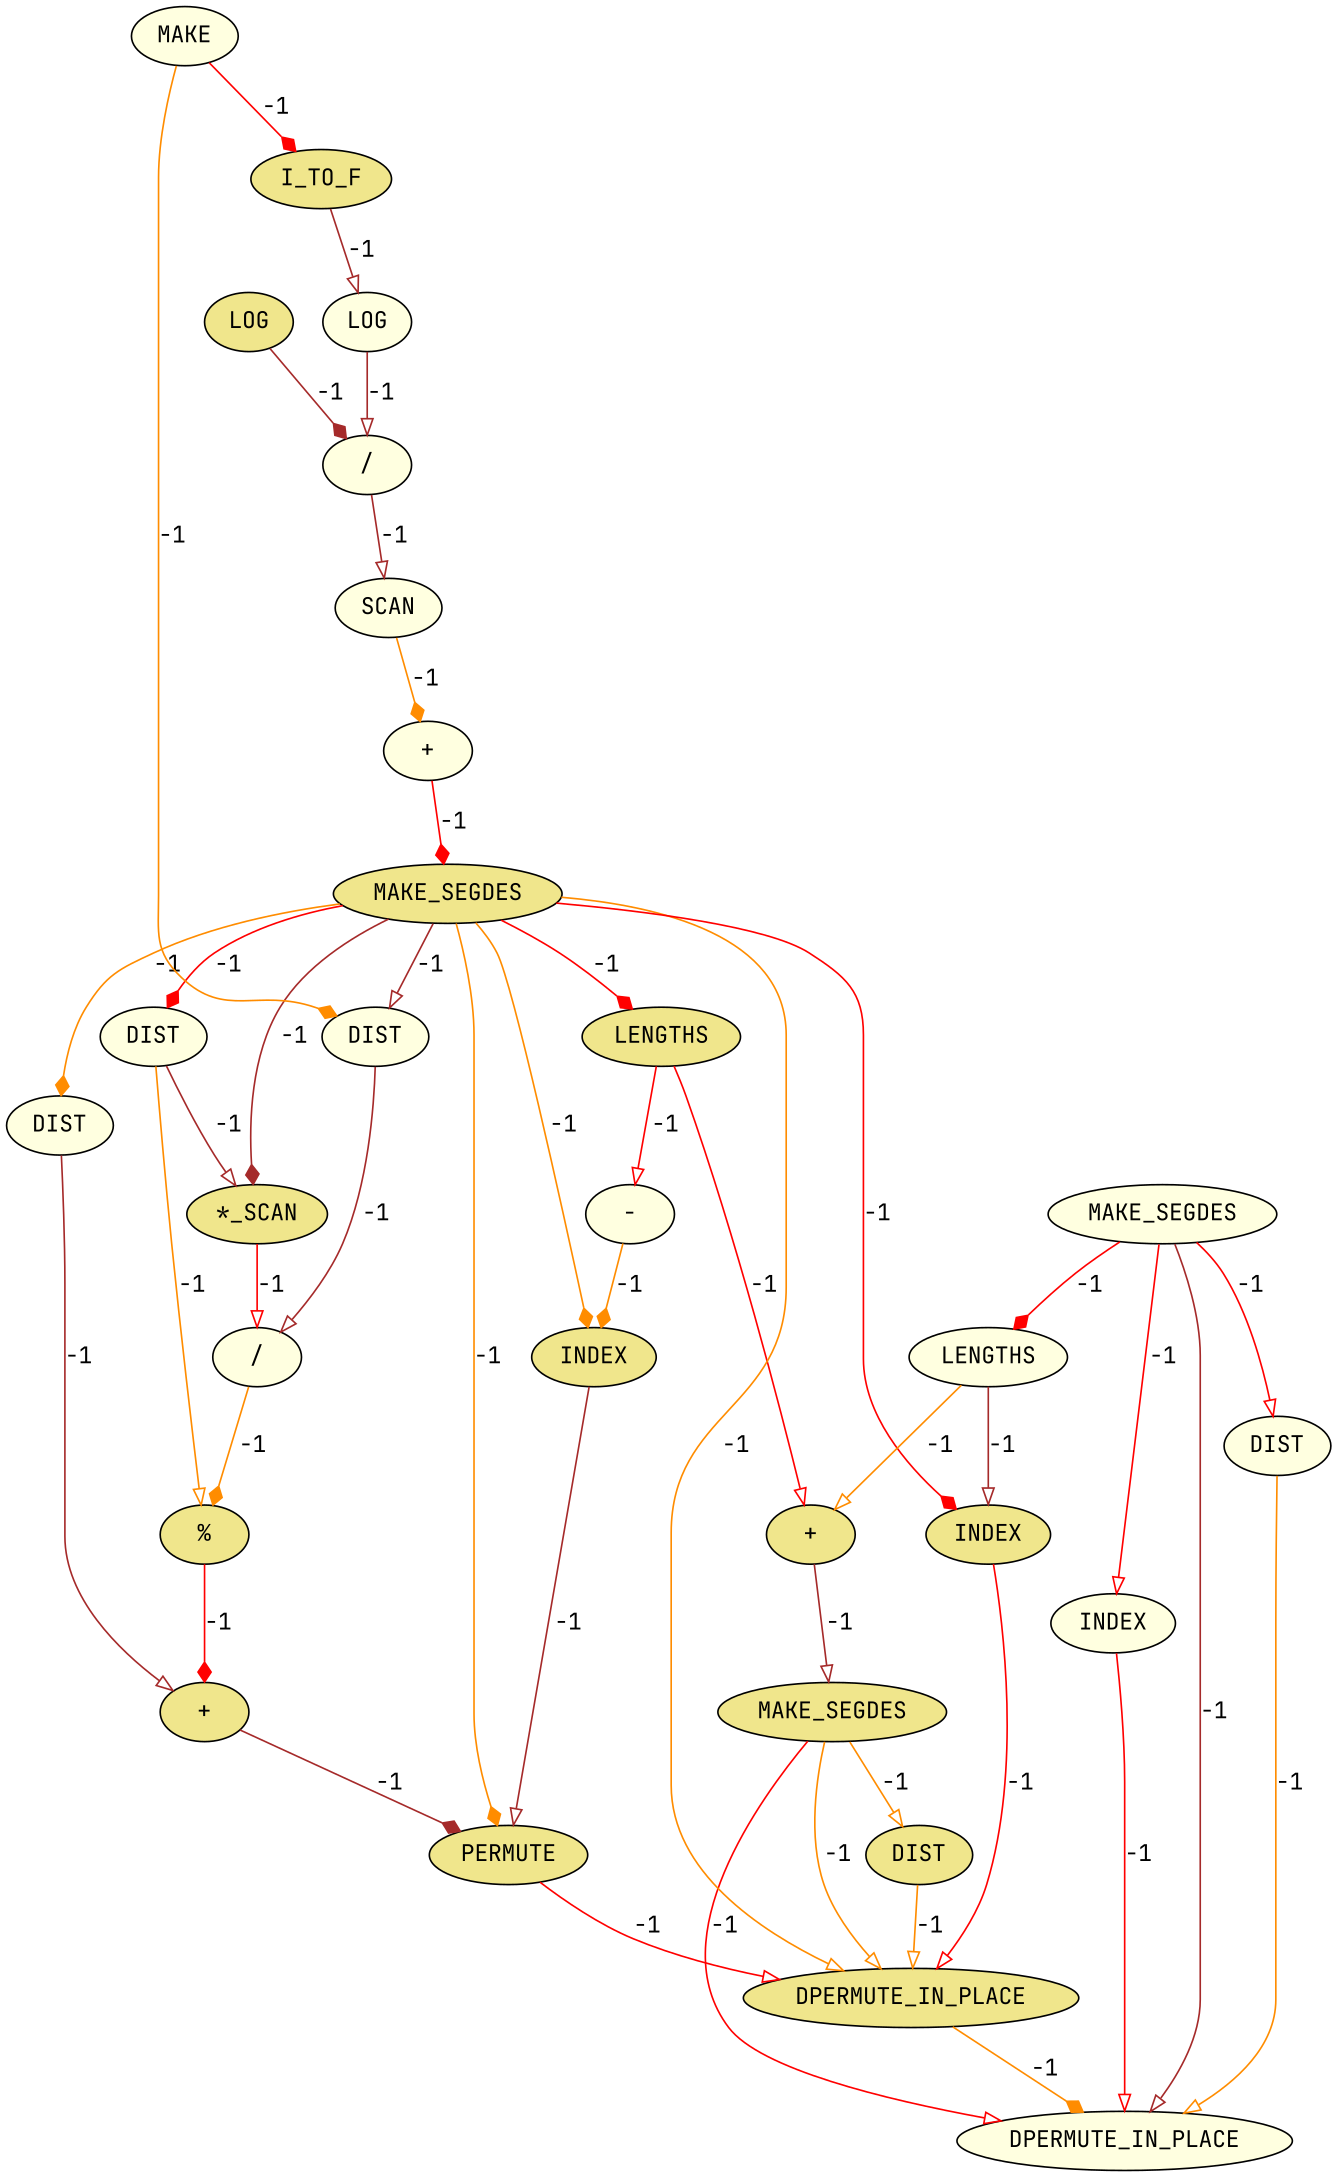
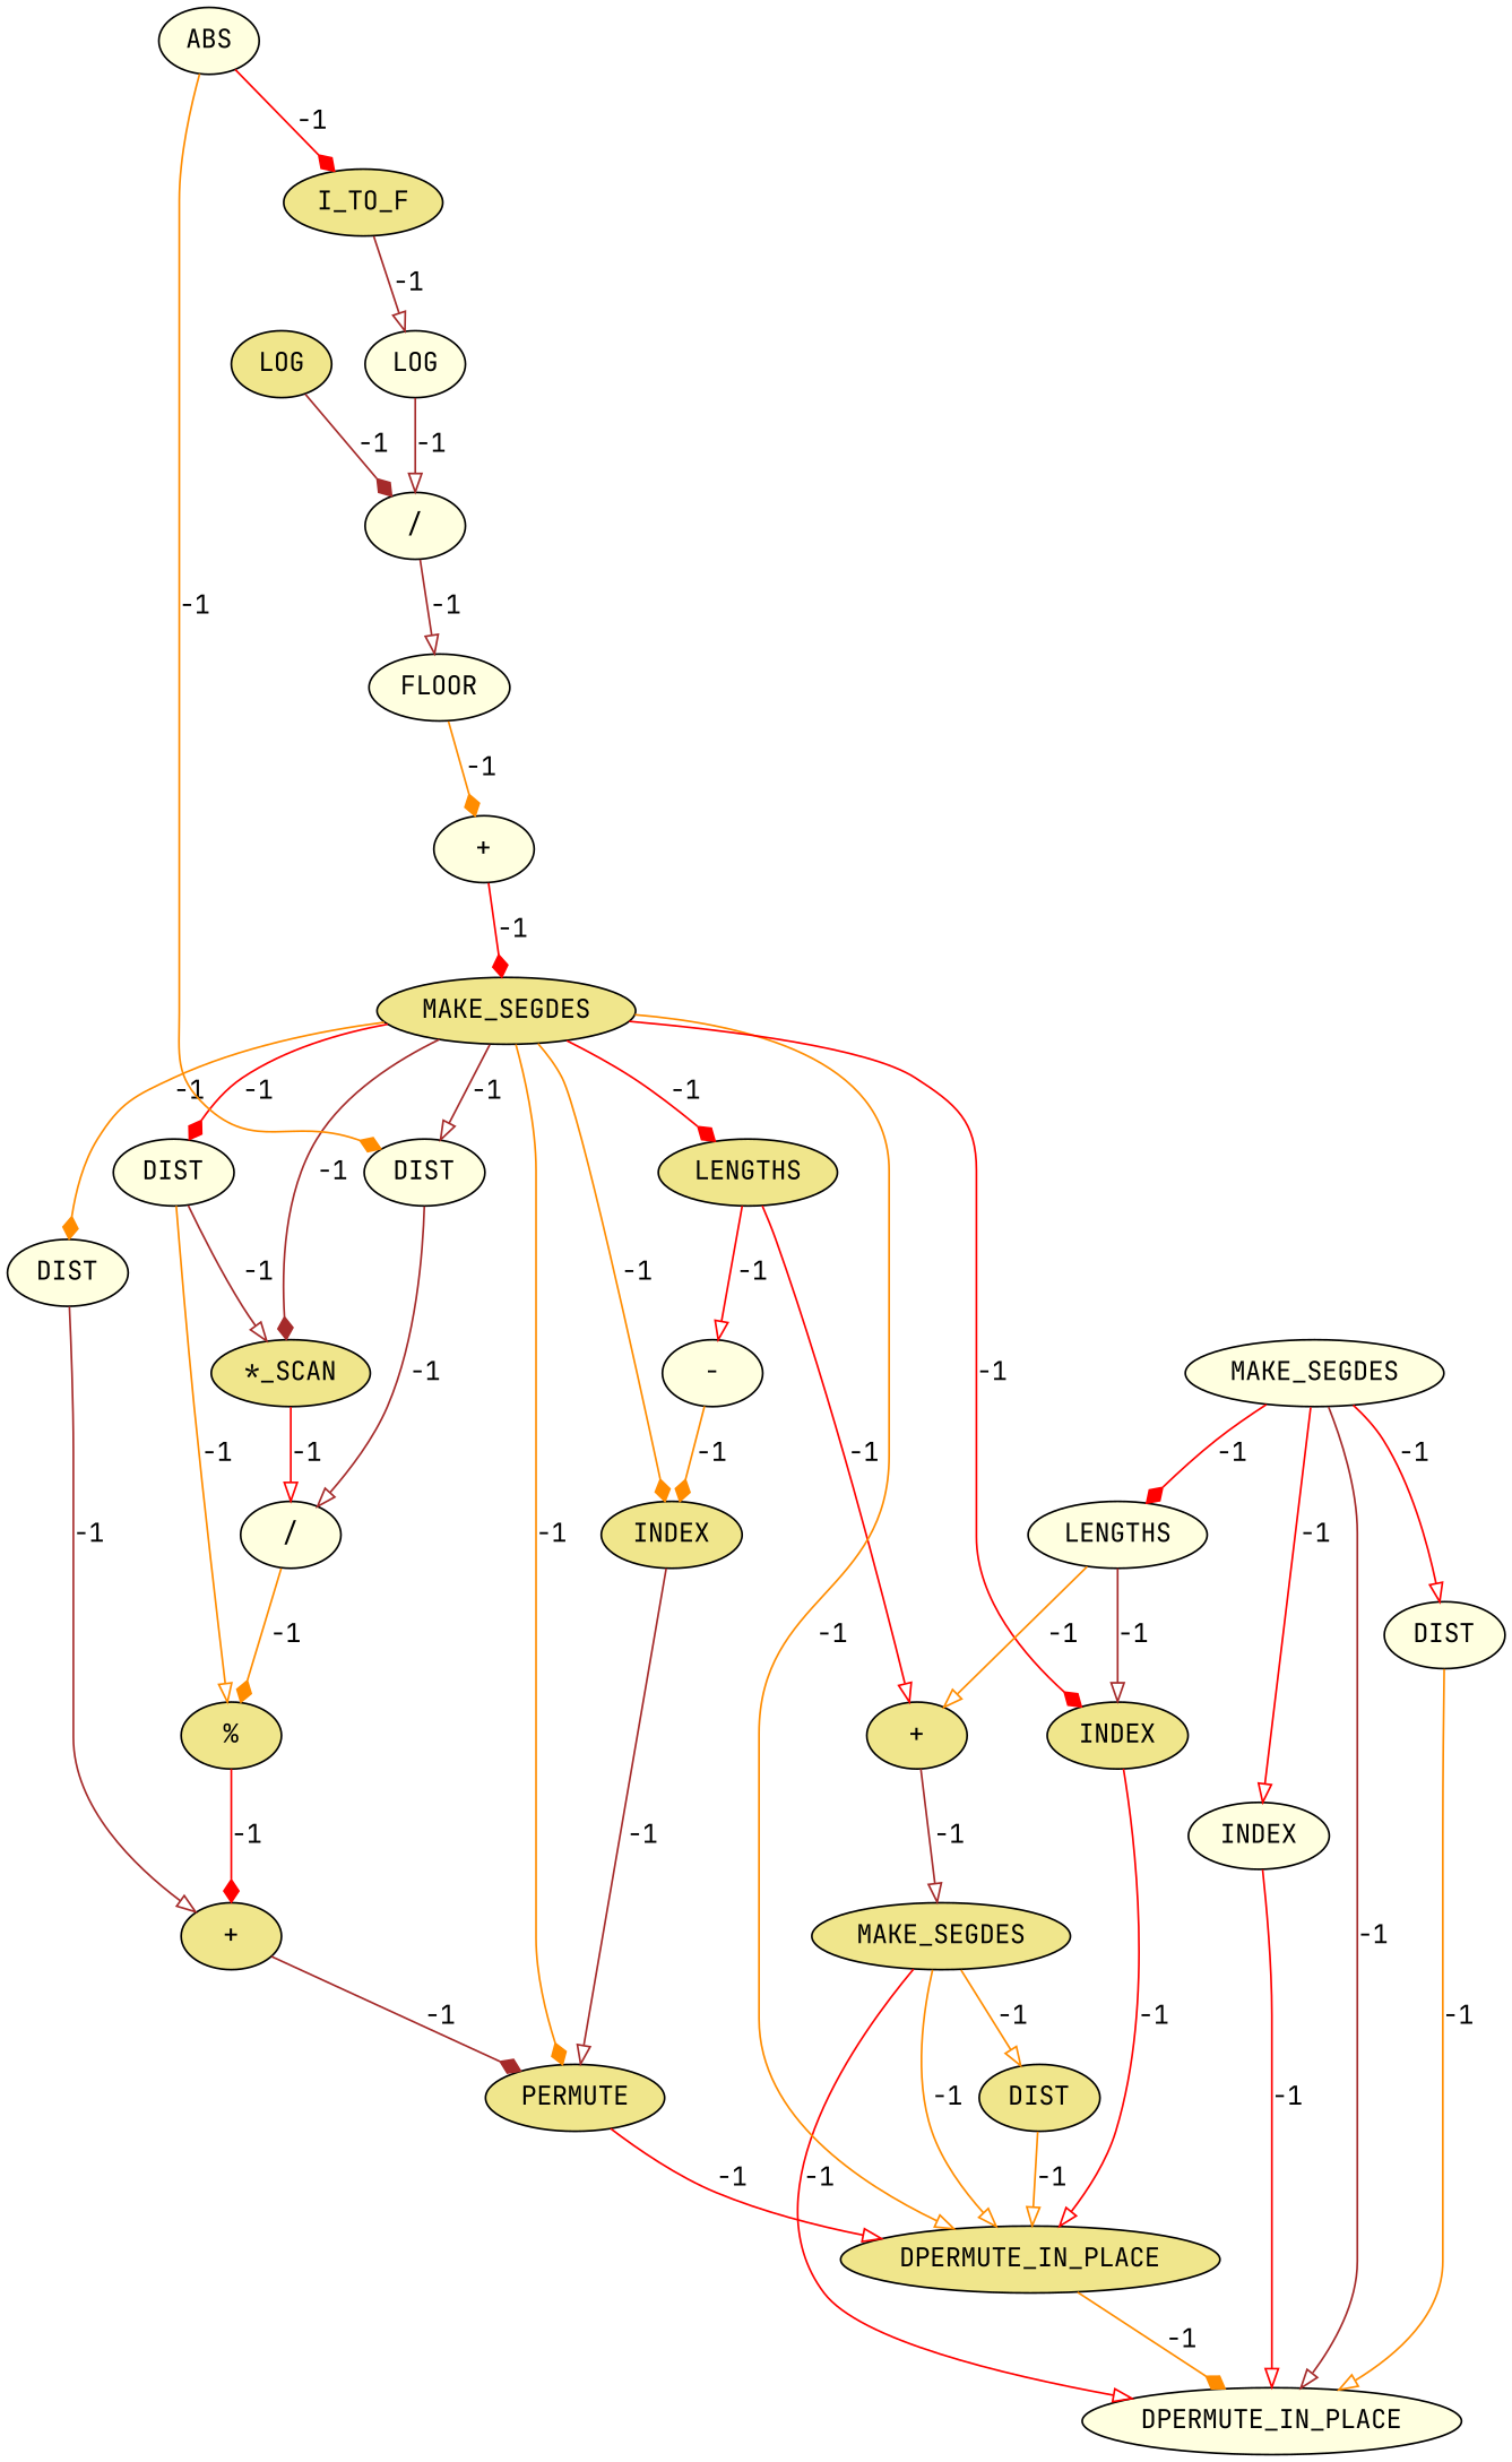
  digraph {
    fontname="JetBrains Mono"
    node [cost=0 fillcolor=lightyellow fontname="JetBrains Mono" style=filled]
    edge [arrowhead=onormal color=red cost=-1 fontname="JetBrains Mono"]
    n1 [fillcolor=khaki label=DIST]
    n2 [fillcolor=khaki label=DPERMUTE_IN_PLACE]
    n3 [label=DPERMUTE_IN_PLACE]
    n4 [label=LOG]
    n5 [label="/"]
-   n6 [label=SCAN]
+   n6 [label=FLOOR]
    n7 [label="+"]
    n8 [fillcolor=khaki label="+"]
    n9 [fillcolor=khaki label=MAKE_SEGDES]
    n10 [label=DIST]
    n11 [label=DIST]
    n12 [label="/"]
    n13 [fillcolor=khaki label="%"]
    n14 [fillcolor=khaki label=LENGTHS]
    n15 [label="-"]
    n16 [fillcolor=khaki label=INDEX]
    n17 [fillcolor=khaki label=MAKE_SEGDES]
    n18 [fillcolor=khaki label=INDEX]
    n19 [label=DIST]
    n20 [fillcolor=khaki label=PERMUTE]
    n21 [fillcolor=khaki label="*_SCAN"]
    n22 [label=DIST]
    n23 [fillcolor=khaki label="+"]
    n24 [label=MAKE_SEGDES]
    n25 [label=INDEX]
    n26 [label=LENGTHS]
    n27 [fillcolor=khaki label=I_TO_F]
    n28 [fillcolor=khaki label=LOG]
-   n29 [label=MAKE]
+   n29 [label=ABS]
    n1 -> n2 [color=darkorange label=-1]
    n2 -> n3 [arrowhead=diamond color=darkorange label=-1]
    n4 -> n5 [color=brown label=-1]
    n5 -> n6 [color=brown label=-1]
    n6 -> n7 [arrowhead=diamond color=darkorange label=-1]
    n7 -> n17 [arrowhead=diamond label=-1]
    n8 -> n9 [color=brown label=-1]
    n9 -> n1 [color=darkorange label=-1]
    n9 -> n2 [color=darkorange label=-1]
    n9 -> n3 [label=-1]
    n10 -> n3 [color=darkorange label=-1]
    n11 -> n12 [color=brown label=-1]
    n12 -> n13 [arrowhead=diamond color=darkorange label=-1]
    n13 -> n23 [arrowhead=diamond label=-1]
    n14 -> n8 [label=-1]
    n14 -> n15 [label=-1]
    n15 -> n16 [arrowhead=diamond color=darkorange label=-1]
    n16 -> n20 [color=brown label=-1]
    n17 -> n2 [color=darkorange label=-1]
    n17 -> n11 [color=brown label=-1]
    n17 -> n14 [arrowhead=diamond label=-1]
    n17 -> n16 [arrowhead=diamond color=darkorange label=-1]
    n17 -> n18 [arrowhead=diamond label=-1]
    n17 -> n19 [arrowhead=diamond label=-1]
    n17 -> n20 [arrowhead=diamond color=darkorange label=-1]
    n17 -> n21 [arrowhead=diamond color=brown label=-1]
    n17 -> n22 [arrowhead=diamond color=darkorange label=-1]
    n18 -> n2 [label=-1]
    n19 -> n13 [color=darkorange label=-1]
    n19 -> n21 [color=brown label=-1]
    n20 -> n2 [label=-1]
    n21 -> n12 [label=-1]
    n22 -> n23 [color=brown label=-1]
    n23 -> n20 [arrowhead=diamond color=brown label=-1]
    n24 -> n3 [color=brown label=-1]
    n24 -> n10 [label=-1]
    n24 -> n25 [label=-1]
    n24 -> n26 [arrowhead=diamond label=-1]
    n25 -> n3 [label=-1]
    n26 -> n8 [color=darkorange label=-1]
    n26 -> n18 [color=brown label=-1]
    n27 -> n4 [color=brown label=-1]
    n28 -> n5 [arrowhead=diamond color=brown label=-1]
    n29 -> n11 [arrowhead=diamond color=darkorange label=-1]
    n29 -> n27 [arrowhead=diamond label=-1]
  }
